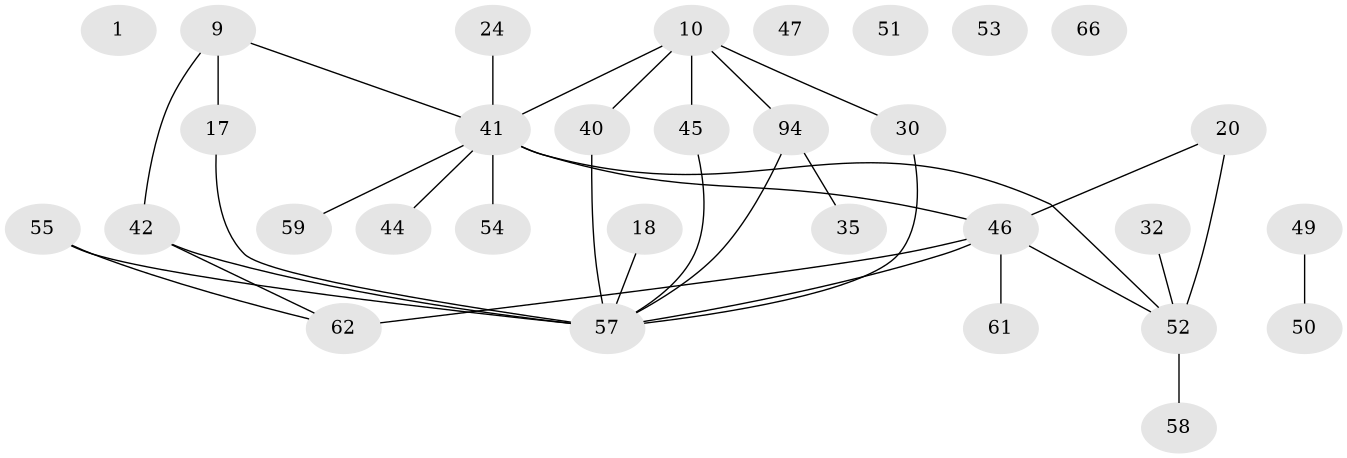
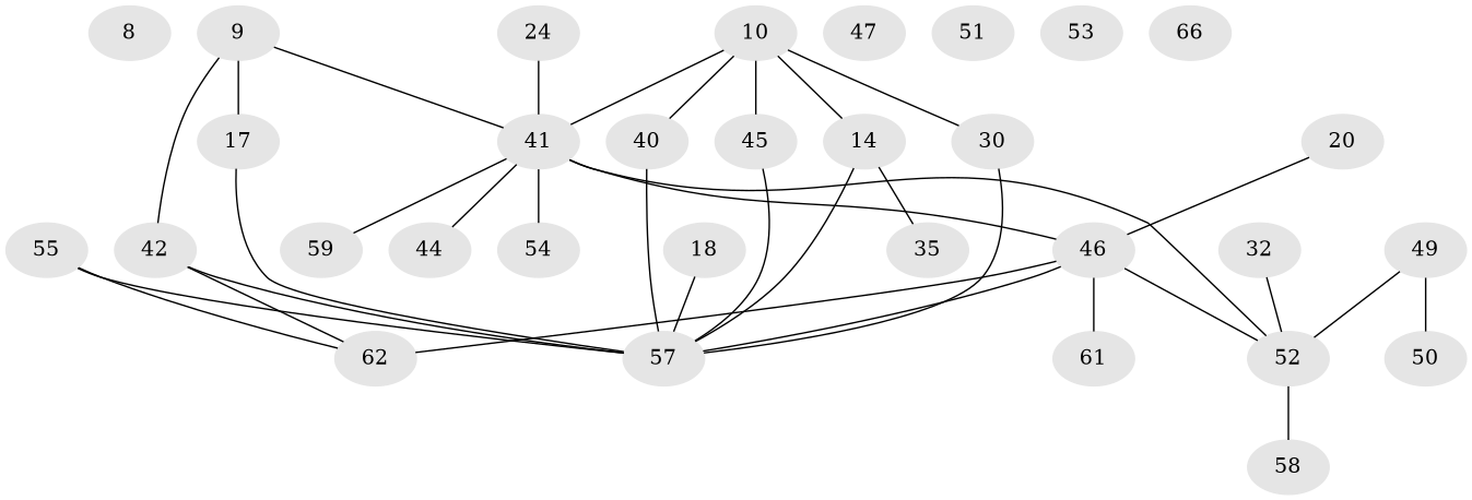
  graph {
    node [color=gray90 style=filled]
-   1
+   1 [label=8]
    9
    17
    41 [super="+39+22"]
    42
    57 [super="+19+43"]
    46 [super="+7+16"]
    52 [super="+12+36+33"]
    44
    54 [super="+2"]
    59
    62 [super="+37+27+6+23+60"]
    49 [super="+48"]
    50
-   14 [super="+3" label=94]
+   14 [super="+3"]
    35
    10
    30 [super="+4"]
    40 [super="+28+31+34"]
    45
    18
    61 [super="+8"]
    20
    24
    58
    32
    55
    47
    51
    53
    n31 [label=66]
    9 -- 17
    9 -- 41
    9 -- 42
    17 -- 57
    41 -- 46
    41 -- 52
    41 -- 44
    41 -- 54
    41 -- 59
    42 -- 57
    42 -- 62
    46 -- 57 [weight=2]
    46 -- 52 [weight=2]
    46 -- 62 [weight=2]
    46 -- 61
    52 -- 58
-   20 -- 52 [weight=2]
+   49 -- 52 [weight=2]
    49 -- 50
    14 -- 57
    14 -- 35
    10 -- 41 [weight=2]
    10 -- 14 [weight=2]
    10 -- 30
    10 -- 40
    10 -- 45
    30 -- 57
    40 -- 57
    45 -- 57
    18 -- 57
    20 -- 46
    24 -- 41
    32 -- 52
    55 -- 57 [weight=3]
    55 -- 62
  }
